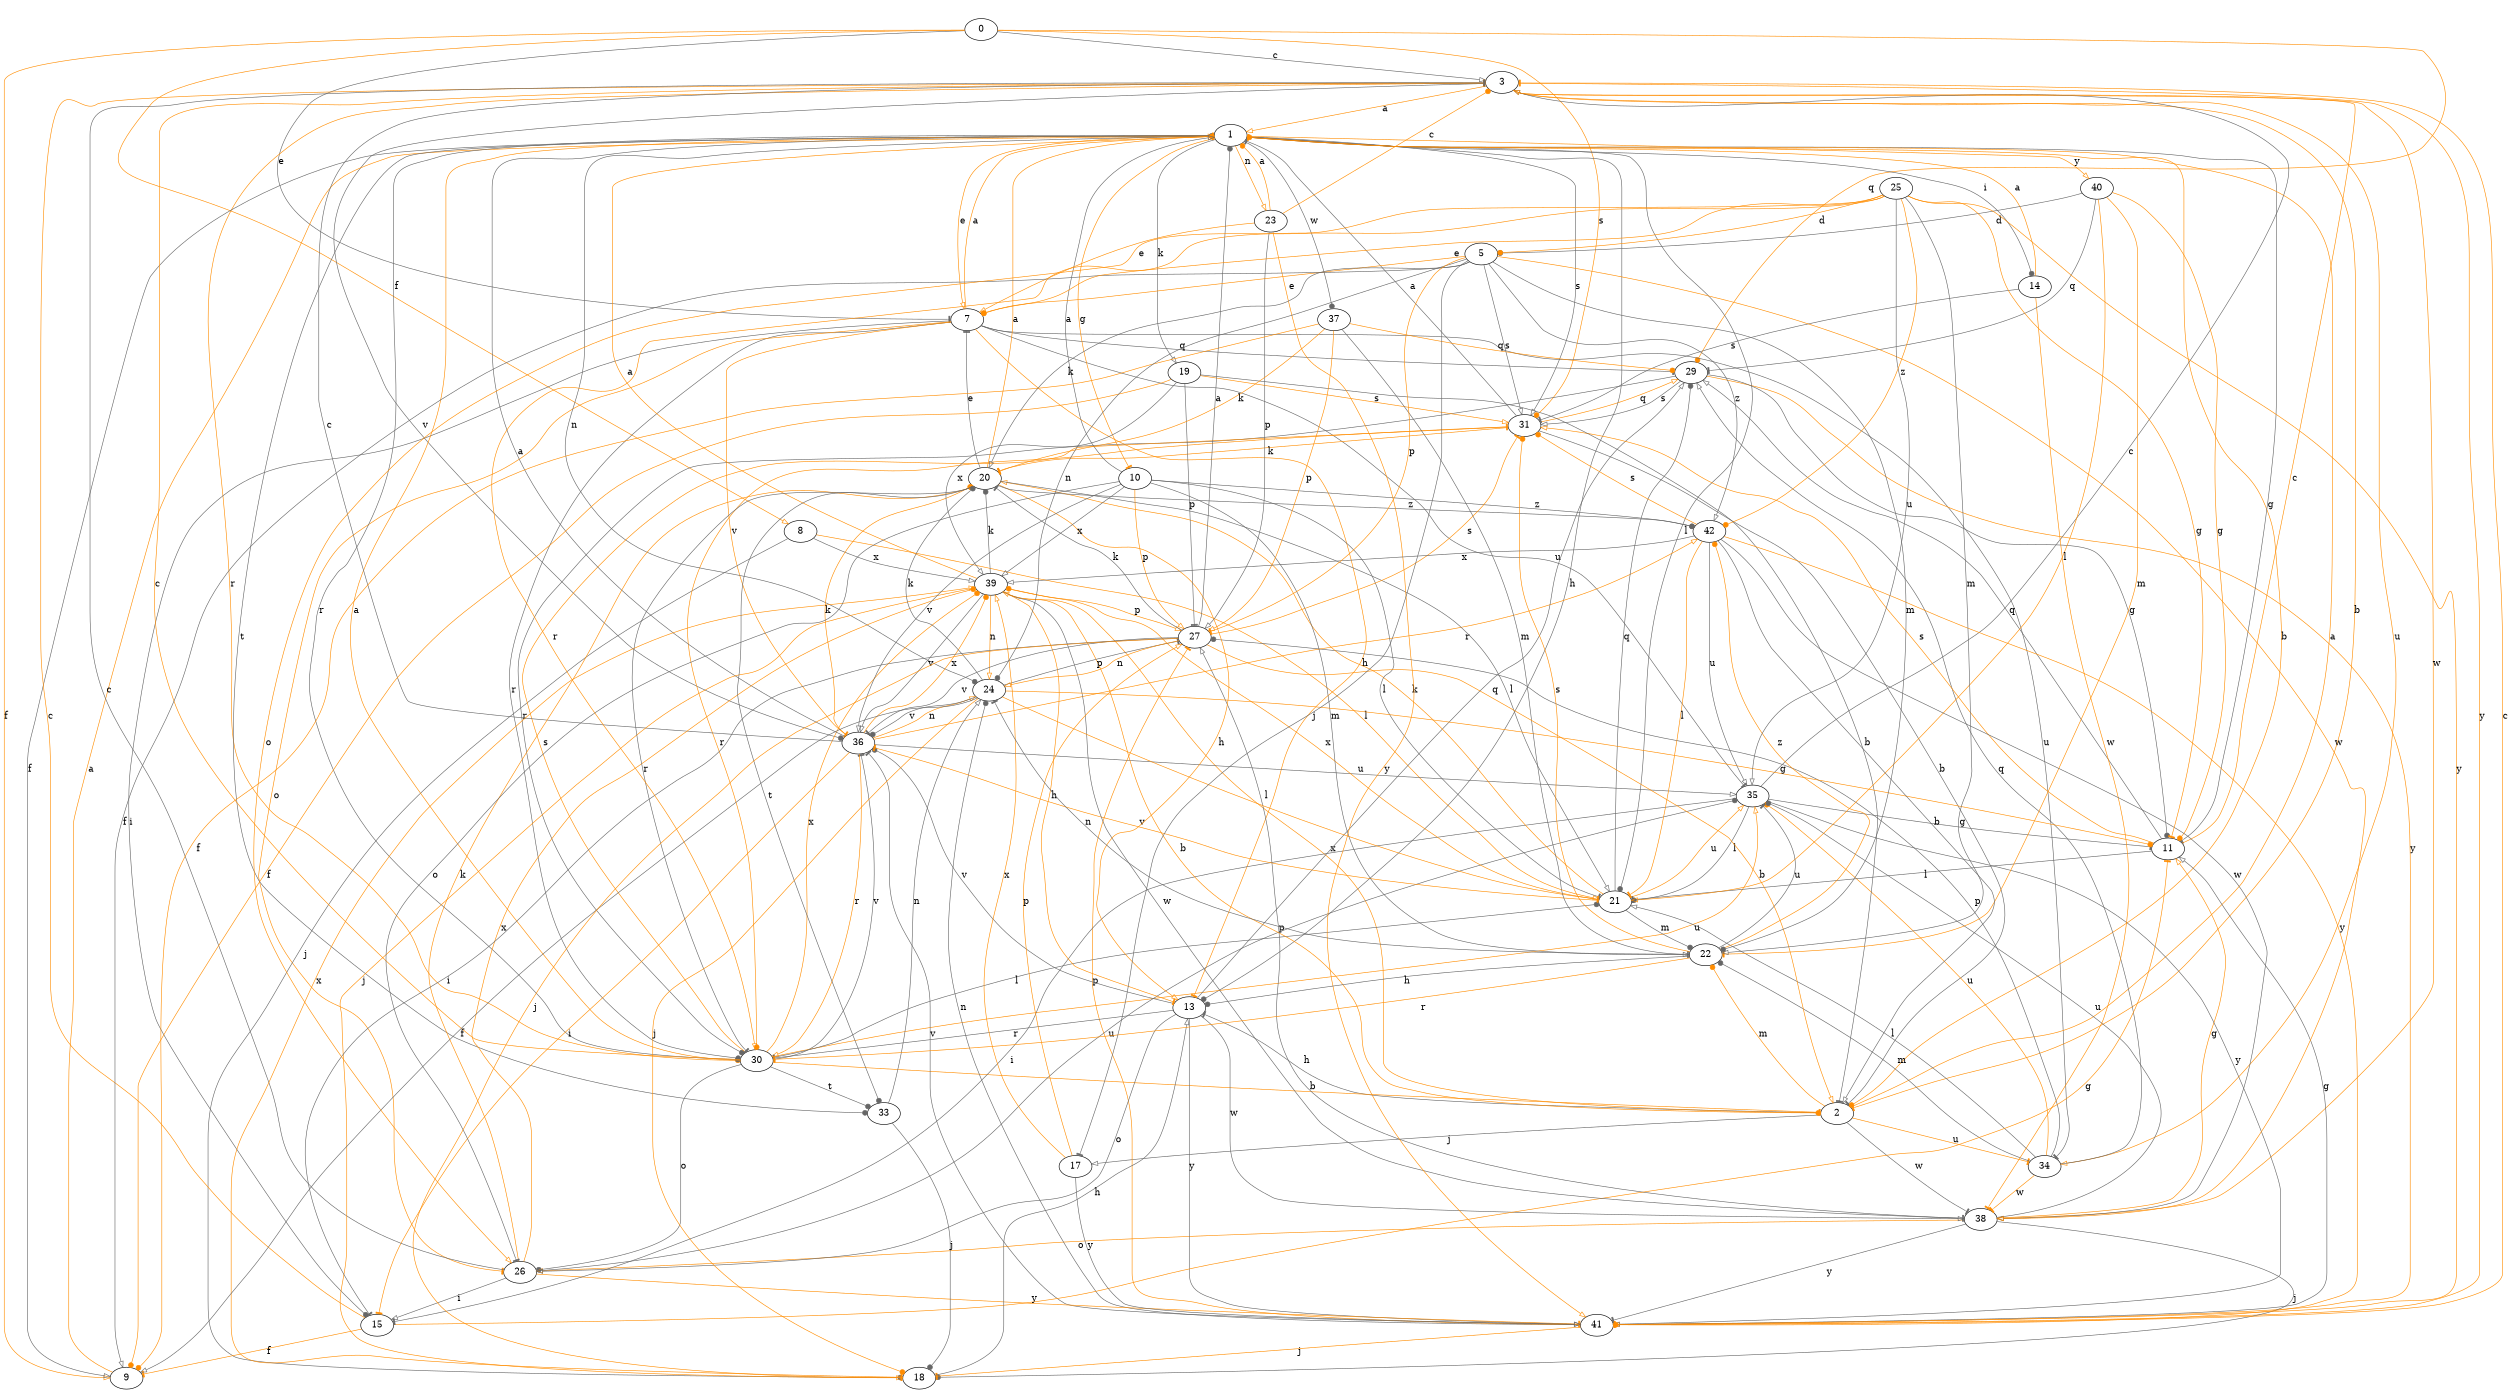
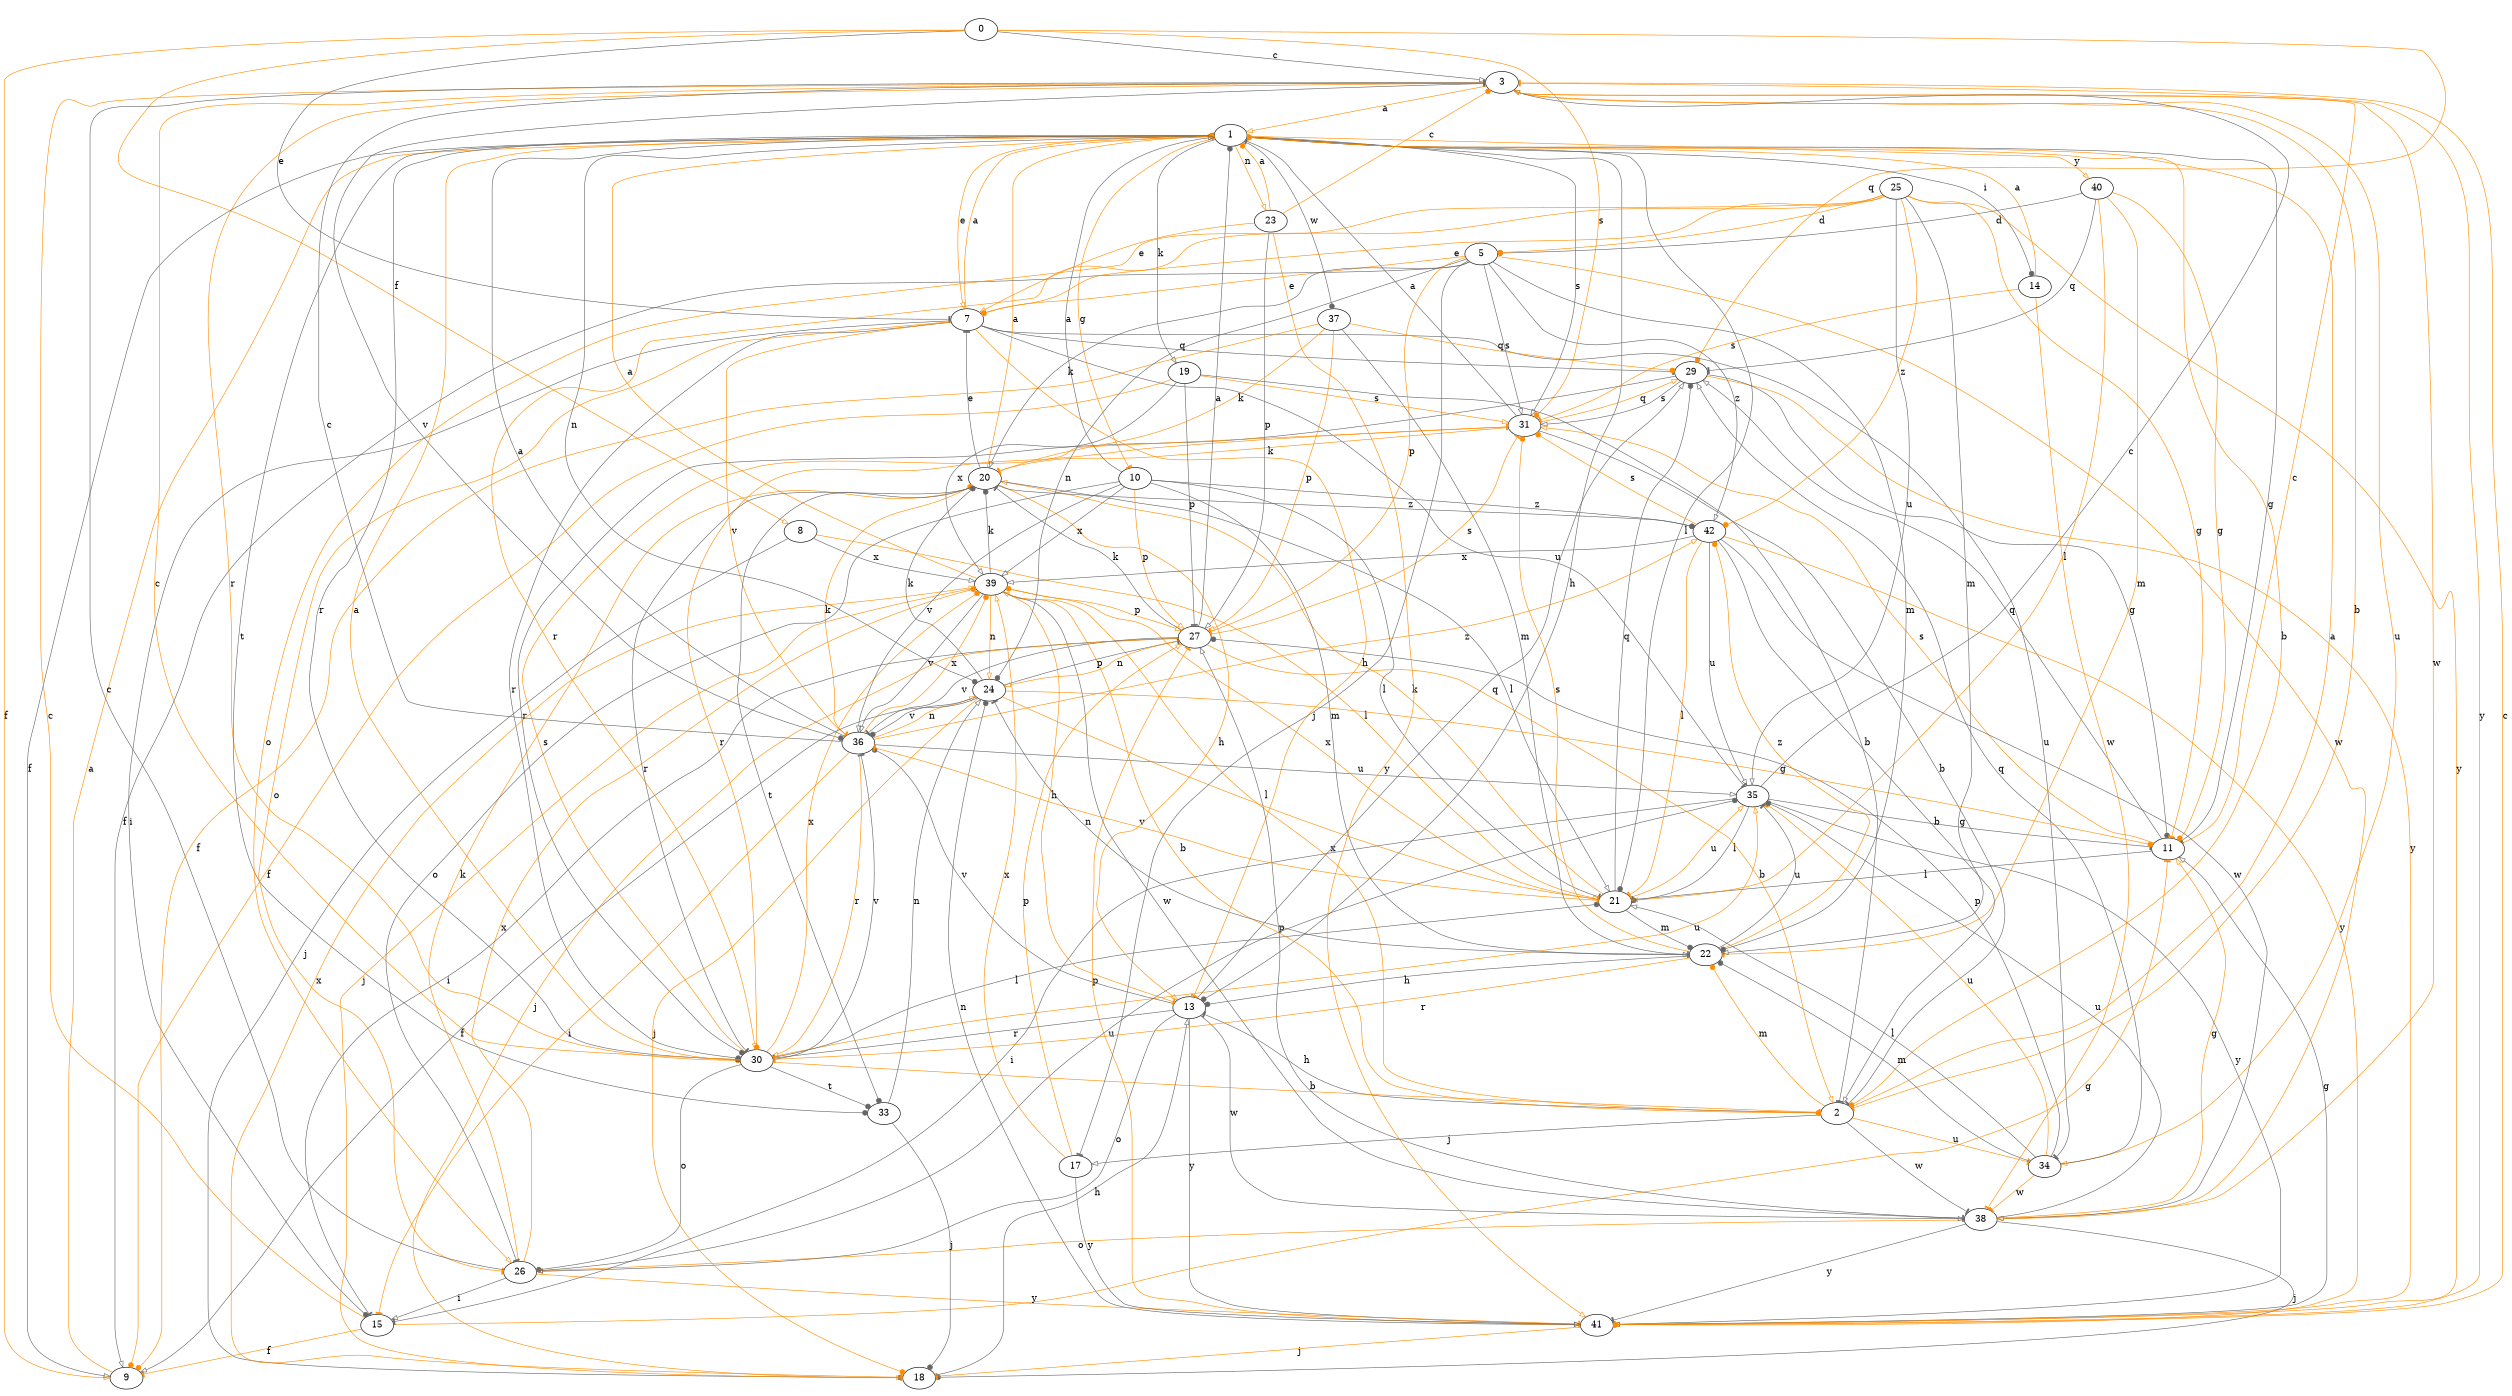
  strict digraph {
    edge [arrowhead=onormal color=gray40]
    0
    3
    7
    8
    9
    29
    31
    1
    2
    30
    34
    38
    36
    41
    13
    15
    26
    35
    21
    39
    18
    11
    20
    10
    14
    19
    23
    24
    33
    37
    40
    17
    22
    27
    42
    5
    25
    0 -> 3 [label=c]
    0 -> 7 [arrowhead=tee label=e]
    0 -> 8 [color=darkorange label=f]
    0 -> 9 [color=darkorange label=f]
    0 -> 29 [arrowhead=dot color=darkorange label=q]
    0 -> 31 [arrowhead=dot color=darkorange label=s]
    3 -> 1 [color=darkorange label=a]
    3 -> 2 [arrowhead=tee color=darkorange label=b]
    3 -> 30 [arrowhead=dot color=darkorange label=r]
    3 -> 34 [color=darkorange label=u]
    3 -> 38 [color=darkorange label=w]
    3 -> 36 [arrowhead=dot label=v]
    3 -> 41 [color=darkorange label=y]
    7 -> 29 [arrowhead=tee label=q]
    7 -> 1 [arrowhead=tee color=darkorange label=a]
    7 -> 30 [arrowhead=dot label=r]
    7 -> 34 [arrowhead=tee label=u]
    7 -> 36 [arrowhead=tee color=darkorange label=v]
    7 -> 13 [arrowhead=tee color=darkorange label=h]
    7 -> 15 [arrowhead=dot label=i]
    7 -> 26 [arrowhead=tee color=darkorange label=o]
    7 -> 35 [arrowhead=tee label=u]
    8 -> 21 [color=darkorange label=l]
    8 -> 39 [label=x]
    8 -> 18 [arrowhead=dot label=j]
    9 -> 1 [color=darkorange label=a]
    29 -> 31 [label=s]
    29 -> 30 [arrowhead=dot label=r]
    29 -> 41 [arrowhead=tee color=darkorange label=y]
    29 -> 11 [arrowhead=dot label=g]
    31 -> 29 [color=darkorange label=q]
    31 -> 1 [arrowhead=tee label=a]
    31 -> 2 [arrowhead=tee label=b]
    31 -> 30 [arrowhead=dot color=darkorange label=r]
    31 -> 20 [arrowhead=tee color=darkorange label=k]
    1 -> 7 [color=darkorange label=e]
    1 -> 9 [label=f]
    1 -> 31 [label=s]
    1 -> 2 [arrowhead=dot color=darkorange label=b]
    1 -> 30 [arrowhead=dot label=r]
    1 -> 13 [arrowhead=dot label=h]
    1 -> 21 [arrowhead=dot label=l]
    1 -> 11 [arrowhead=tee label=g]
    1 -> 10 [arrowhead=tee color=darkorange label=g]
    1 -> 14 [arrowhead=dot label=i]
    1 -> 19 [label=k]
    1 -> 23 [color=darkorange label=n]
    1 -> 24 [arrowhead=dot label=n]
    1 -> 33 [arrowhead=dot label=t]
    1 -> 37 [arrowhead=dot label=w]
    1 -> 40 [color=darkorange label=y]
    2 -> 1 [arrowhead=tee color=darkorange label=a]
    2 -> 34 [arrowhead=tee color=darkorange label=u]
    2 -> 38 [arrowhead=tee label=w]
    2 -> 13 [arrowhead=tee label=h]
    2 -> 39 [color=darkorange label=x]
    2 -> 17 [label=j]
    2 -> 22 [arrowhead=dot color=darkorange label=m]
    30 -> 3 [arrowhead=tee color=darkorange label=c]
    30 -> 31 [arrowhead=tee color=darkorange label=s]
    30 -> 1 [arrowhead=tee color=darkorange label=a]
    30 -> 2 [arrowhead=tee color=darkorange label=b]
    30 -> 36 [arrowhead=tee label=v]
    30 -> 26 [arrowhead=dot label=o]
    30 -> 35 [color=darkorange label=u]
    30 -> 21 [arrowhead=dot label=l]
    30 -> 39 [arrowhead=dot color=darkorange label=x]
    30 -> 33 [arrowhead=dot label=t]
    34 -> 29 [label=q]
    34 -> 38 [arrowhead=tee color=darkorange label=w]
    34 -> 35 [arrowhead=dot color=darkorange label=u]
    34 -> 21 [label=l]
    34 -> 22 [arrowhead=dot label=m]
    34 -> 27 [arrowhead=dot label=p]
    38 -> 41 [arrowhead=tee label=y]
    38 -> 26 [color=darkorange label=o]
    38 -> 35 [arrowhead=dot label=u]
    38 -> 18 [arrowhead=dot label=j]
    38 -> 11 [color=darkorange label=g]
    38 -> 27 [label=p]
    36 -> 3 [arrowhead=tee label=c]
    36 -> 1 [arrowhead=dot label=a]
    36 -> 30 [color=darkorange label=r]
    36 -> 15 [arrowhead=tee color=darkorange label=i]
    36 -> 35 [label=u]
    36 -> 39 [arrowhead=dot color=darkorange label=x]
    36 -> 20 [arrowhead=dot color=darkorange label=k]
    36 -> 24 [color=darkorange label=n]
-   36 -> 42 [color=darkorange label=r]
+   36 -> 42 [color=darkorange label=z]
    41 -> 3 [arrowhead=tee color=darkorange label=c]
-   41 -> 36 [arrowhead=tee label=v]
    41 -> 18 [arrowhead=tee color=darkorange label=j]
    41 -> 11 [label=g]
    41 -> 24 [arrowhead=dot label=n]
    41 -> 27 [arrowhead=tee color=darkorange label=p]
    13 -> 29 [label=q]
    13 -> 30 [arrowhead=tee label=r]
    13 -> 38 [label=w]
    13 -> 36 [arrowhead=dot label=v]
    13 -> 41 [label=y]
    13 -> 26 [label=o]
    15 -> 3 [arrowhead=tee color=darkorange label=c]
    15 -> 9 [arrowhead=tee color=darkorange label=f]
    15 -> 11 [arrowhead=tee color=darkorange label=g]
    26 -> 3 [arrowhead=tee label=c]
    26 -> 41 [arrowhead=tee color=darkorange label=y]
    26 -> 15 [label=i]
    26 -> 35 [arrowhead=dot label=u]
    26 -> 39 [arrowhead=dot color=darkorange label=x]
    26 -> 20 [arrowhead=dot color=darkorange label=k]
    35 -> 3 [label=c]
    35 -> 41 [label=y]
    35 -> 15 [arrowhead=tee label=i]
    35 -> 21 [arrowhead=dot label=l]
    35 -> 11 [arrowhead=tee label=g]
    21 -> 29 [arrowhead=dot label=q]
    21 -> 36 [arrowhead=tee color=darkorange label=v]
    21 -> 35 [color=darkorange label=u]
    21 -> 39 [arrowhead=dot color=darkorange label=x]
    21 -> 20 [color=darkorange label=k]
    21 -> 22 [arrowhead=dot label=m]
    39 -> 1 [arrowhead=tee color=darkorange label=a]
    39 -> 2 [arrowhead=dot color=darkorange label=b]
    39 -> 38 [arrowhead=tee label=w]
    39 -> 36 [label=v]
    39 -> 13 [arrowhead=tee color=darkorange label=h]
    39 -> 18 [arrowhead=tee color=darkorange label=j]
    39 -> 20 [arrowhead=dot label=k]
    39 -> 24 [color=darkorange label=n]
    39 -> 27 [color=darkorange label=p]
    18 -> 13 [label=h]
    18 -> 39 [color=darkorange label=x]
    11 -> 3 [color=darkorange label=c]
    11 -> 29 [label=q]
    11 -> 31 [color=darkorange label=s]
    11 -> 21 [arrowhead=tee label=l]
    20 -> 7 [arrowhead=tee label=e]
    20 -> 1 [arrowhead=dot color=darkorange label=a]
    20 -> 30 [arrowhead=tee label=r]
    20 -> 13 [color=darkorange label=h]
    20 -> 21 [label=l]
    20 -> 33 [arrowhead=dot label=t]
    20 -> 42 [arrowhead=dot label=z]
    10 -> 1 [label=a]
    10 -> 36 [label=v]
    10 -> 26 [arrowhead=tee label=o]
    10 -> 21 [arrowhead=tee label=l]
    10 -> 39 [label=x]
    10 -> 22 [arrowhead=tee label=m]
    10 -> 27 [color=darkorange label=p]
    10 -> 42 [arrowhead=dot label=z]
-   14 -> 31 [arrowhead=tee label=s]
+   14 -> 31 [arrowhead=tee color=darkorange label=s]
    14 -> 1 [arrowhead=dot color=darkorange label=a]
    14 -> 38 [arrowhead=tee color=darkorange label=w]
    19 -> 9 [arrowhead=dot color=darkorange label=f]
    19 -> 31 [color=darkorange label=s]
    19 -> 2 [arrowhead=tee label=b]
    19 -> 39 [label=x]
    19 -> 27 [arrowhead=tee label=p]
    23 -> 3 [arrowhead=dot color=darkorange label=c]
    23 -> 7 [color=darkorange label=e]
    23 -> 1 [arrowhead=dot color=darkorange label=a]
    23 -> 41 [color=darkorange label=y]
    23 -> 27 [label=p]
    24 -> 9 [label=f]
    24 -> 36 [arrowhead=dot label=v]
    24 -> 21 [arrowhead=tee color=darkorange label=l]
    24 -> 18 [arrowhead=dot color=darkorange label=j]
    24 -> 11 [arrowhead=dot color=darkorange label=g]
    24 -> 20 [arrowhead=dot label=k]
    24 -> 27 [arrowhead=tee label=p]
    33 -> 18 [arrowhead=dot label=j]
    33 -> 24 [label=n]
    37 -> 9 [arrowhead=dot color=darkorange label=f]
    37 -> 29 [arrowhead=dot color=darkorange label=q]
    37 -> 20 [arrowhead=tee color=darkorange label=k]
    37 -> 22 [label=m]
    37 -> 27 [color=darkorange label=p]
    40 -> 29 [arrowhead=tee label=q]
    40 -> 21 [color=darkorange label=l]
    40 -> 11 [arrowhead=dot color=darkorange label=g]
    40 -> 22 [arrowhead=tee color=darkorange label=m]
    40 -> 5 [arrowhead=dot label=d]
    17 -> 41 [label=y]
    17 -> 39 [color=darkorange label=x]
    17 -> 27 [color=darkorange label=p]
    22 -> 31 [arrowhead=dot color=darkorange label=s]
    22 -> 30 [arrowhead=tee color=darkorange label=r]
    22 -> 13 [arrowhead=dot label=h]
    22 -> 35 [arrowhead=tee label=u]
    22 -> 24 [arrowhead=tee label=n]
    22 -> 42 [arrowhead=dot color=darkorange label=z]
    27 -> 31 [arrowhead=tee color=darkorange label=s]
    27 -> 1 [arrowhead=dot label=a]
    27 -> 2 [color=darkorange label=b]
    27 -> 36 [arrowhead=tee label=v]
    27 -> 15 [arrowhead=tee label=i]
    27 -> 18 [color=darkorange label=j]
    27 -> 20 [arrowhead=tee label=k]
    27 -> 24 [color=darkorange label=n]
    42 -> 31 [arrowhead=dot color=darkorange label=s]
    42 -> 2 [label=b]
    42 -> 38 [label=w]
    42 -> 41 [arrowhead=dot color=darkorange label=y]
    42 -> 35 [label=u]
    42 -> 21 [arrowhead=tee color=darkorange label=l]
    42 -> 39 [label=x]
    5 -> 7 [arrowhead=dot color=darkorange label=e]
    5 -> 9 [label=f]
    5 -> 31 [label=s]
    5 -> 38 [color=darkorange label=w]
    5 -> 20 [label=k]
    5 -> 24 [arrowhead=dot label=n]
    5 -> 17 [arrowhead=tee label=j]
    5 -> 22 [arrowhead=dot label=m]
    5 -> 27 [arrowhead=tee color=darkorange label=p]
    5 -> 42 [label=z]
    25 -> 7 [arrowhead=dot color=darkorange label=e]
    25 -> 30 [color=darkorange label=r]
    25 -> 41 [arrowhead=tee color=darkorange label=y]
    25 -> 26 [color=darkorange label=o]
    25 -> 35 [label=u]
    25 -> 11 [arrowhead=tee color=darkorange label=g]
    25 -> 22 [label=m]
    25 -> 42 [arrowhead=dot color=darkorange label=z]
    25 -> 5 [arrowhead=dot color=darkorange label=d]
  }
